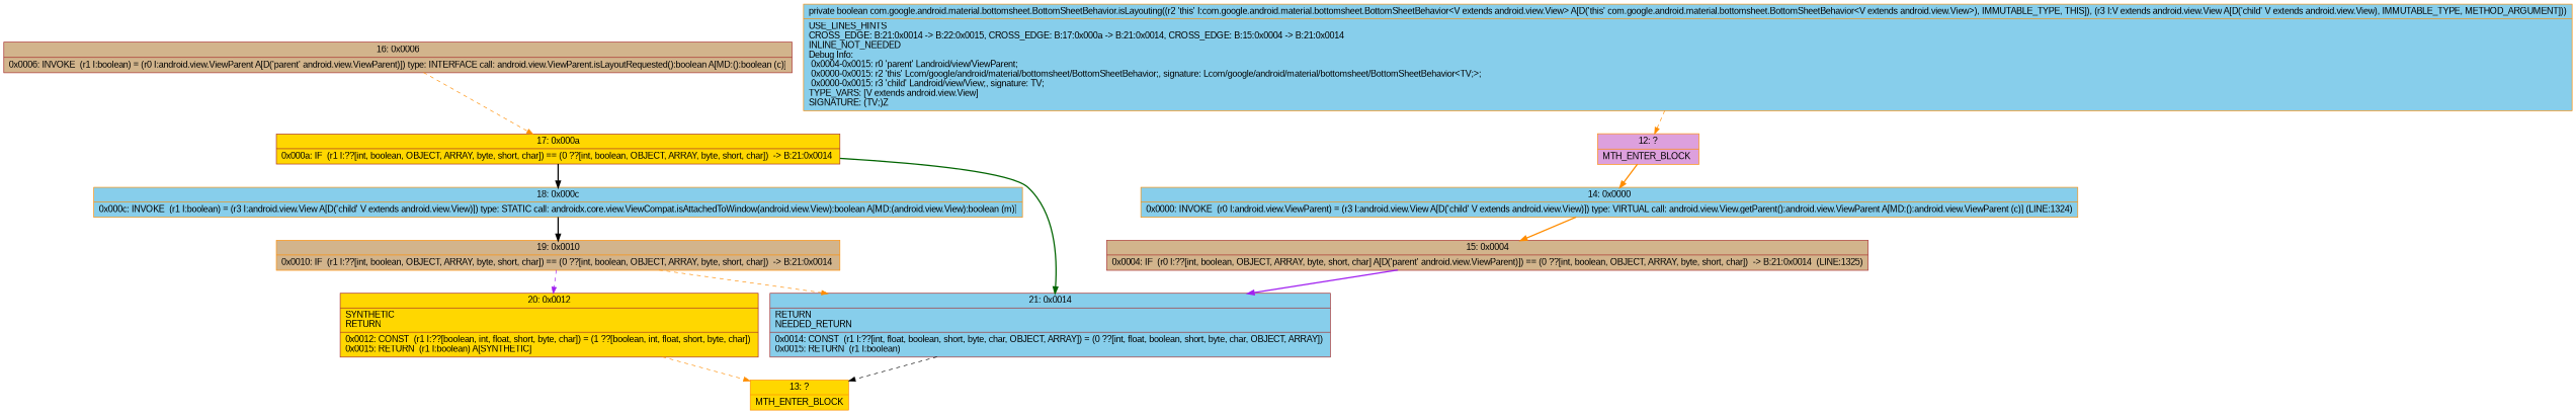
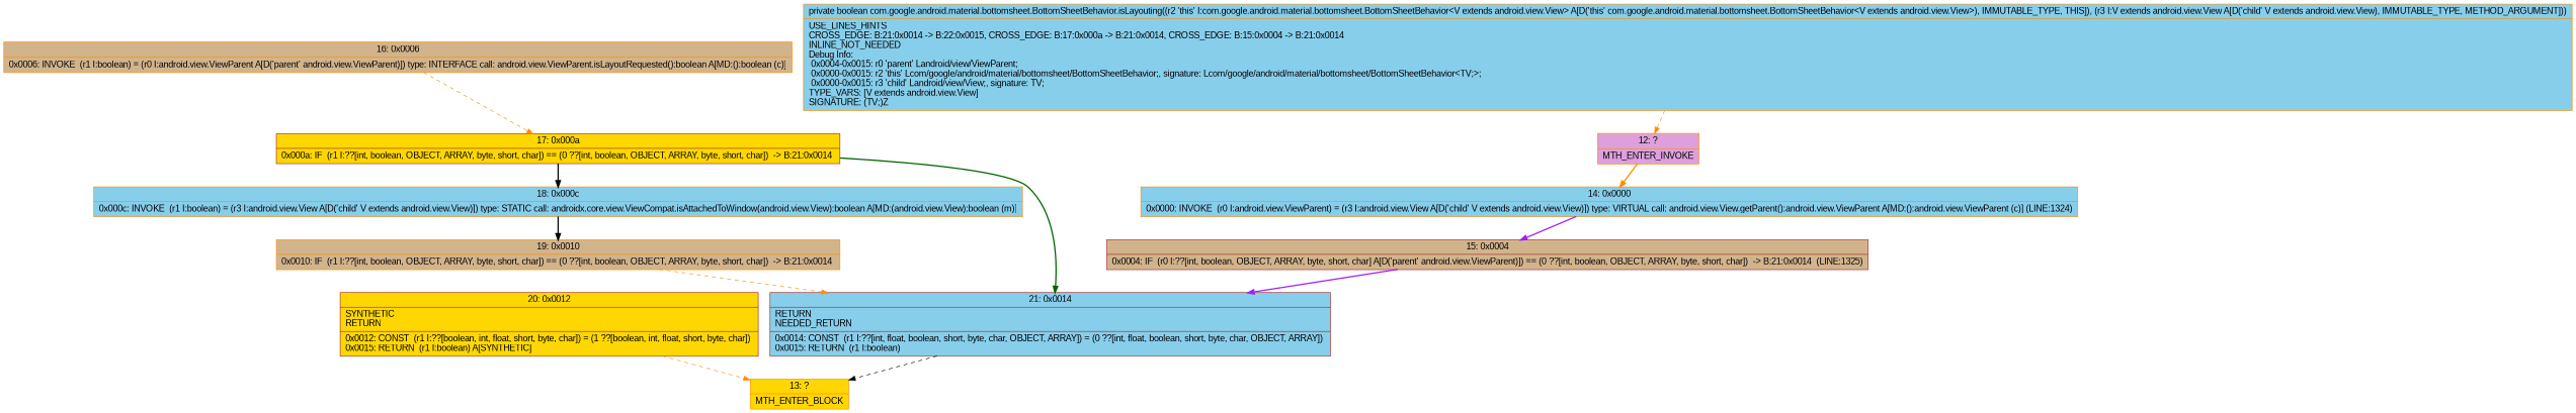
  digraph {
    fontname="Liberation Sans"
    node [color=darkorange fillcolor=skyblue fontname="Liberation Sans" shape=record style=filled]
    edge [color=darkorange fontname="Liberation Sans" style=bold]
-   n1 [fillcolor=plum label="{12\:\ ?|MTH_ENTER_BLOCK\l}"]
+   n1 [fillcolor=plum label="{12\:\ ?|MTH_ENTER_INVOKE\l}"]
    n2 [label="{14\:\ 0x0000|0x0000: INVOKE  (r0 I:android.view.ViewParent) = (r3 I:android.view.View A[D('child' V extends android.view.View)]) type: VIRTUAL call: android.view.View.getParent():android.view.ViewParent A[MD:():android.view.ViewParent (c)] (LINE:1324)\l}"]
    n3 [color=brown fillcolor=tan label="{15\:\ 0x0004|0x0004: IF  (r0 I:??[int, boolean, OBJECT, ARRAY, byte, short, char] A[D('parent' android.view.ViewParent)]) == (0 ??[int, boolean, OBJECT, ARRAY, byte, short, char])  \-\> B:21:0x0014  (LINE:1325)\l}"]
    n4 [color=brown label="{21\:\ 0x0014|RETURN\lNEEDED_RETURN\l|0x0014: CONST  (r1 I:??[int, float, boolean, short, byte, char, OBJECT, ARRAY]) = (0 ??[int, float, boolean, short, byte, char, OBJECT, ARRAY]) \l0x0015: RETURN  (r1 I:boolean) \l}"]
-   n5 [color=brown fillcolor=tan label="{16\:\ 0x0006|0x0006: INVOKE  (r1 I:boolean) = (r0 I:android.view.ViewParent A[D('parent' android.view.ViewParent)]) type: INTERFACE call: android.view.ViewParent.isLayoutRequested():boolean A[MD:():boolean (c)]\l}"]
+   n5 [fillcolor=tan label="{16\:\ 0x0006|0x0006: INVOKE  (r1 I:boolean) = (r0 I:android.view.ViewParent A[D('parent' android.view.ViewParent)]) type: INTERFACE call: android.view.ViewParent.isLayoutRequested():boolean A[MD:():boolean (c)]\l}"]
    n6 [color=brown fillcolor=gold label="{17\:\ 0x000a|0x000a: IF  (r1 I:??[int, boolean, OBJECT, ARRAY, byte, short, char]) == (0 ??[int, boolean, OBJECT, ARRAY, byte, short, char])  \-\> B:21:0x0014 \l}"]
    n7 [fillcolor=gold label="{13\:\ ?|MTH_ENTER_BLOCK\l}"]
    n8 [label="{18\:\ 0x000c|0x000c: INVOKE  (r1 I:boolean) = (r3 I:android.view.View A[D('child' V extends android.view.View)]) type: STATIC call: androidx.core.view.ViewCompat.isAttachedToWindow(android.view.View):boolean A[MD:(android.view.View):boolean (m)]\l}"]
    n9 [fillcolor=tan label="{19\:\ 0x0010|0x0010: IF  (r1 I:??[int, boolean, OBJECT, ARRAY, byte, short, char]) == (0 ??[int, boolean, OBJECT, ARRAY, byte, short, char])  \-\> B:21:0x0014 \l}"]
    n10 [color=brown fillcolor=gold label="{20\:\ 0x0012|SYNTHETIC\lRETURN\l|0x0012: CONST  (r1 I:??[boolean, int, float, short, byte, char]) = (1 ??[boolean, int, float, short, byte, char]) \l0x0015: RETURN  (r1 I:boolean) A[SYNTHETIC]\l}"]
    n11 [label="{private boolean com.google.android.material.bottomsheet.BottomSheetBehavior.isLayouting((r2 'this' I:com.google.android.material.bottomsheet.BottomSheetBehavior\<V extends android.view.View\> A[D('this' com.google.android.material.bottomsheet.BottomSheetBehavior\<V extends android.view.View\>), IMMUTABLE_TYPE, THIS]), (r3 I:V extends android.view.View A[D('child' V extends android.view.View), IMMUTABLE_TYPE, METHOD_ARGUMENT]))  | USE_LINES_HINTS\lCROSS_EDGE: B:21:0x0014 \-\> B:22:0x0015, CROSS_EDGE: B:17:0x000a \-\> B:21:0x0014, CROSS_EDGE: B:15:0x0004 \-\> B:21:0x0014\lINLINE_NOT_NEEDED\lDebug Info:\l  0x0004\-0x0015: r0 'parent' Landroid\/view\/ViewParent;\l  0x0000\-0x0015: r2 'this' Lcom\/google\/android\/material\/bottomsheet\/BottomSheetBehavior;, signature: Lcom\/google\/android\/material\/bottomsheet\/BottomSheetBehavior\<TV;\>;\l  0x0000\-0x0015: r3 'child' Landroid\/view\/View;, signature: TV;\lTYPE_VARS: [V extends android.view.View]\lSIGNATURE: (TV;)Z\l}"]
    n1 -> n2
-   n2 -> n3
+   n2 -> n3 [color=purple]
    n3 -> n4 [color=purple]
    n4 -> n7 [color=black style=dashed]
    n5 -> n6 [style=dashed]
    n6 -> n4 [color=darkgreen]
    n6 -> n8 [color=black]
    n8 -> n9 [color=black]
    n9 -> n4 [style=dashed]
-   n9 -> n10 [color=purple style=dashed]
    n10 -> n7 [style=dashed]
    n11 -> n1 [style=dashed]
  }
